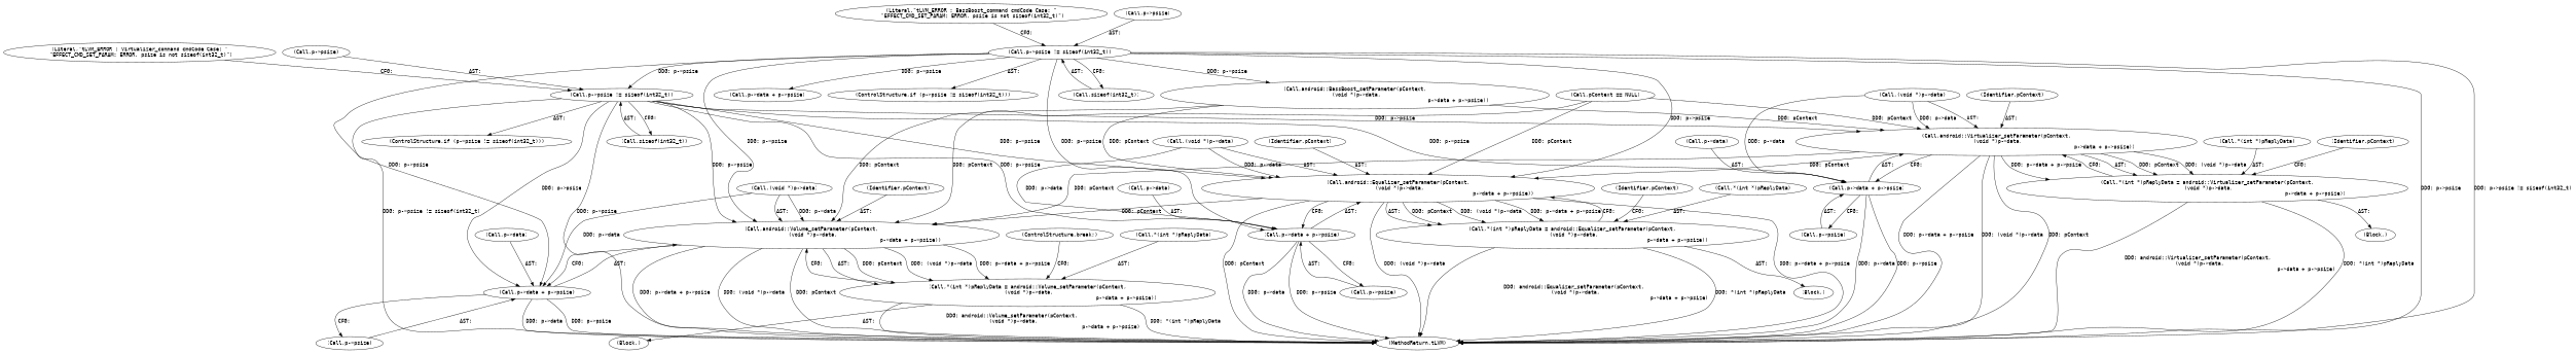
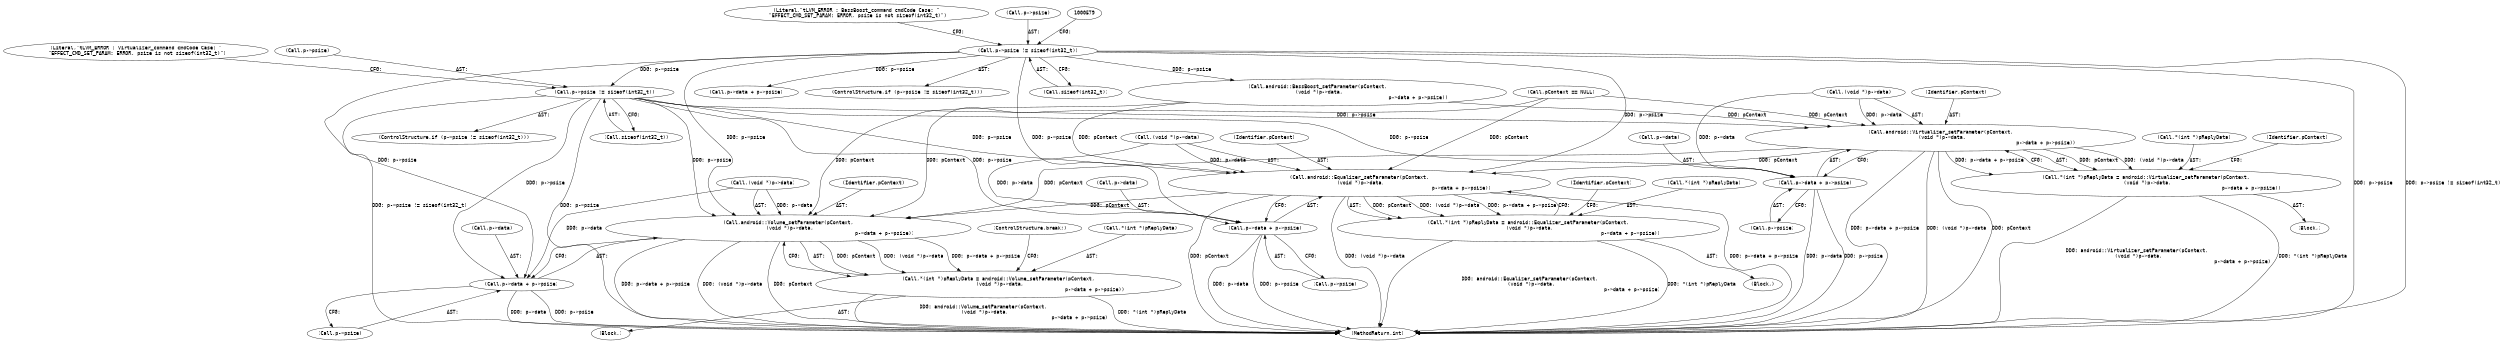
  digraph {
    fontname="DejaVu Sans Mono"
    node [fontname="DejaVu Sans Mono"]
    edge [fontname="DejaVu Sans Mono"]
    n1 [label="(Call,p->psize != sizeof(int32_t))"]
    n2 [label="(Call,android::Virtualizer_setParameter(pContext,\n (void *)p->data,\n                                                                       p->data + p->psize))"]
    n3 [label="(Call,android::Equalizer_setParameter(pContext,\n (void *)p->data,\n                                                                     p->data + p->psize))"]
    n4 [label="(Call,android::Volume_setParameter(pContext,\n (void *)p->data,\n                                                                 p->data + p->psize))"]
    n5 [label="(Call,p->data + p->psize)"]
    n6 [label="(Call,p->data + p->psize)"]
    n7 [label="(Call,p->data + p->psize)"]
    n8 [label="(Call,sizeof(int32_t))"]
-   n9 [label="(MethodReturn,tLVM)"]
+   n9 [label="(MethodReturn,int)"]
    n10 [label="(ControlStructure,if (p->psize != sizeof(int32_t)))"]
    n11 [label="(Call,*(int *)pReplyData = android::Virtualizer_setParameter(pContext,\n (void *)p->data,\n                                                                       p->data + p->psize))"]
    n12 [label="(Call,*(int *)pReplyData = android::Equalizer_setParameter(pContext,\n (void *)p->data,\n                                                                     p->data + p->psize))"]
    n13 [label="(Call,*(int *)pReplyData = android::Volume_setParameter(pContext,\n (void *)p->data,\n                                                                 p->data + p->psize))"]
    n14 [label="(Call,p->psize)"]
    n15 [label="(Call,p->psize)"]
    n16 [label="(Call,p->psize)"]
    n17 [label="(Call,p->psize != sizeof(int32_t))"]
    n18 [label="(Call,p->data + p->psize)"]
    n19 [label="(ControlStructure,if (p->psize != sizeof(int32_t)))"]
    n20 [label="(Call,android::BassBoost_setParameter(pContext,\n (void *)p->data,\n                                                                    p->data + p->psize))"]
    n21 [label="(Call,sizeof(int32_t))"]
    n22 [label="(Block,)"]
    n23 [label="(Block,)"]
    n24 [label="(Block,)"]
    n25 [label="(Literal,\"\tLVM_ERROR : BassBoost_command cmdCode Case: \"\n \"EFFECT_CMD_SET_PARAM: ERROR, psize is not sizeof(int32_t)\")"]
    n26 [label="(Call,(void *)p->data)"]
    n27 [label="(Call,*(int *)pReplyData)"]
    n28 [label="(Identifier,pContext)"]
    n29 [label="(Call,(void *)p->data)"]
    n30 [label="(Call,p->psize)"]
    n31 [label="(Call,p->data)"]
    n32 [label="(Call,p->psize)"]
    n33 [label="(Call,p->data)"]
    n34 [label="(Call,pContext == NULL)"]
    n35 [label="(Call,*(int *)pReplyData)"]
    n36 [label="(Identifier,pContext)"]
    n37 [label="(ControlStructure,break;)"]
    n38 [label="(Call,p->data)"]
    n39 [label="(Identifier,pContext)"]
    n40 [label="(Identifier,pContext)"]
    n41 [label="(Identifier,pContext)"]
    n42 [label="(Literal,\"\tLVM_ERROR : Virtualizer_command cmdCode Case: \"\n \"EFFECT_CMD_SET_PARAM: ERROR, psize is not sizeof(int32_t)\")"]
    n43 [label="(Call,*(int *)pReplyData)"]
    n44 [label="(Call,(void *)p->data)"]
+   1000579
    n1 -> n2 [label="DDG: p->psize"]
    n1 -> n3 [label="DDG: p->psize"]
    n1 -> n4 [label="DDG: p->psize"]
    n1 -> n5 [label="DDG: p->psize"]
    n1 -> n6 [label="DDG: p->psize"]
    n1 -> n7 [label="DDG: p->psize"]
    n1 -> n8 [label="CFG: "]
    n1 -> n9 [label="DDG: p->psize"]
    n1 -> n9 [label="DDG: p->psize != sizeof(int32_t)"]
    n1 -> n10 [label="AST: "]
    n2 -> n3 [label="DDG: pContext"]
    n2 -> n4 [label="DDG: pContext"]
    n2 -> n5 [label="CFG: "]
    n2 -> n9 [label="DDG: p->data + p->psize"]
    n2 -> n9 [label="DDG: (void *)p->data"]
    n2 -> n9 [label="DDG: pContext"]
    n2 -> n11 [label="AST: "]
    n2 -> n11 [label="DDG: pContext"]
    n2 -> n11 [label="DDG: (void *)p->data"]
    n2 -> n11 [label="DDG: p->data + p->psize"]
    n3 -> n4 [label="DDG: pContext"]
    n3 -> n6 [label="CFG: "]
    n3 -> n9 [label="DDG: (void *)p->data"]
    n3 -> n9 [label="DDG: p->data + p->psize"]
    n3 -> n9 [label="DDG: pContext"]
    n3 -> n12 [label="AST: "]
    n3 -> n12 [label="DDG: pContext"]
    n3 -> n12 [label="DDG: (void *)p->data"]
    n3 -> n12 [label="DDG: p->data + p->psize"]
    n4 -> n7 [label="CFG: "]
    n4 -> n9 [label="DDG: p->data + p->psize"]
    n4 -> n9 [label="DDG: (void *)p->data"]
    n4 -> n9 [label="DDG: pContext"]
    n4 -> n13 [label="AST: "]
    n4 -> n13 [label="DDG: pContext"]
    n4 -> n13 [label="DDG: (void *)p->data"]
    n4 -> n13 [label="DDG: p->data + p->psize"]
    n5 -> n2 [label="AST: "]
    n5 -> n9 [label="DDG: p->data"]
    n5 -> n9 [label="DDG: p->psize"]
    n5 -> n14 [label="CFG: "]
    n6 -> n3 [label="AST: "]
    n6 -> n9 [label="DDG: p->data"]
    n6 -> n9 [label="DDG: p->psize"]
    n6 -> n15 [label="CFG: "]
    n7 -> n4 [label="AST: "]
    n7 -> n9 [label="DDG: p->data"]
    n7 -> n9 [label="DDG: p->psize"]
    n7 -> n16 [label="CFG: "]
    n8 -> n1 [label="AST: "]
    n11 -> n2 [label="CFG: "]
    n11 -> n9 [label="DDG: *(int *)pReplyData"]
    n11 -> n9 [label="DDG: android::Virtualizer_setParameter(pContext,\n (void *)p->data,\n                                                                       p->data + p->psize)"]
    n11 -> n22 [label="AST: "]
    n12 -> n3 [label="CFG: "]
    n12 -> n9 [label="DDG: android::Equalizer_setParameter(pContext,\n (void *)p->data,\n                                                                     p->data + p->psize)"]
    n12 -> n9 [label="DDG: *(int *)pReplyData"]
    n12 -> n23 [label="AST: "]
    n13 -> n4 [label="CFG: "]
    n13 -> n9 [label="DDG: *(int *)pReplyData"]
    n13 -> n9 [label="DDG: android::Volume_setParameter(pContext,\n (void *)p->data,\n                                                                 p->data + p->psize)"]
    n13 -> n24 [label="AST: "]
    n14 -> n5 [label="AST: "]
    n15 -> n6 [label="AST: "]
    n16 -> n7 [label="AST: "]
    n17 -> n1 [label="DDG: p->psize"]
    n17 -> n3 [label="DDG: p->psize"]
    n17 -> n4 [label="DDG: p->psize"]
    n17 -> n6 [label="DDG: p->psize"]
    n17 -> n7 [label="DDG: p->psize"]
    n17 -> n9 [label="DDG: p->psize"]
    n17 -> n9 [label="DDG: p->psize != sizeof(int32_t)"]
    n17 -> n18 [label="DDG: p->psize"]
    n17 -> n19 [label="AST: "]
    n17 -> n20 [label="DDG: p->psize"]
    n17 -> n21 [label="CFG: "]
    n20 -> n2 [label="DDG: pContext"]
    n20 -> n3 [label="DDG: pContext"]
    n20 -> n4 [label="DDG: pContext"]
    n21 -> n17 [label="AST: "]
    n25 -> n17 [label="CFG: "]
    n26 -> n2 [label="AST: "]
    n26 -> n2 [label="DDG: p->data"]
    n26 -> n5 [label="DDG: p->data"]
    n27 -> n13 [label="AST: "]
    n28 -> n3 [label="AST: "]
    n29 -> n3 [label="AST: "]
    n29 -> n3 [label="DDG: p->data"]
    n29 -> n6 [label="DDG: p->data"]
    n30 -> n17 [label="AST: "]
    n31 -> n5 [label="AST: "]
    n32 -> n1 [label="AST: "]
    n33 -> n6 [label="AST: "]
    n34 -> n2 [label="DDG: pContext"]
    n34 -> n3 [label="DDG: pContext"]
    n34 -> n4 [label="DDG: pContext"]
    n35 -> n12 [label="AST: "]
    n36 -> n12 [label="CFG: "]
    n37 -> n13 [label="CFG: "]
    n38 -> n7 [label="AST: "]
    n39 -> n11 [label="CFG: "]
    n40 -> n4 [label="AST: "]
    n41 -> n2 [label="AST: "]
    n42 -> n1 [label="CFG: "]
    n43 -> n11 [label="AST: "]
    n44 -> n4 [label="AST: "]
    n44 -> n4 [label="DDG: p->data"]
    n44 -> n7 [label="DDG: p->data"]
+   1000579 -> n17 [label="CFG: "]
  }
